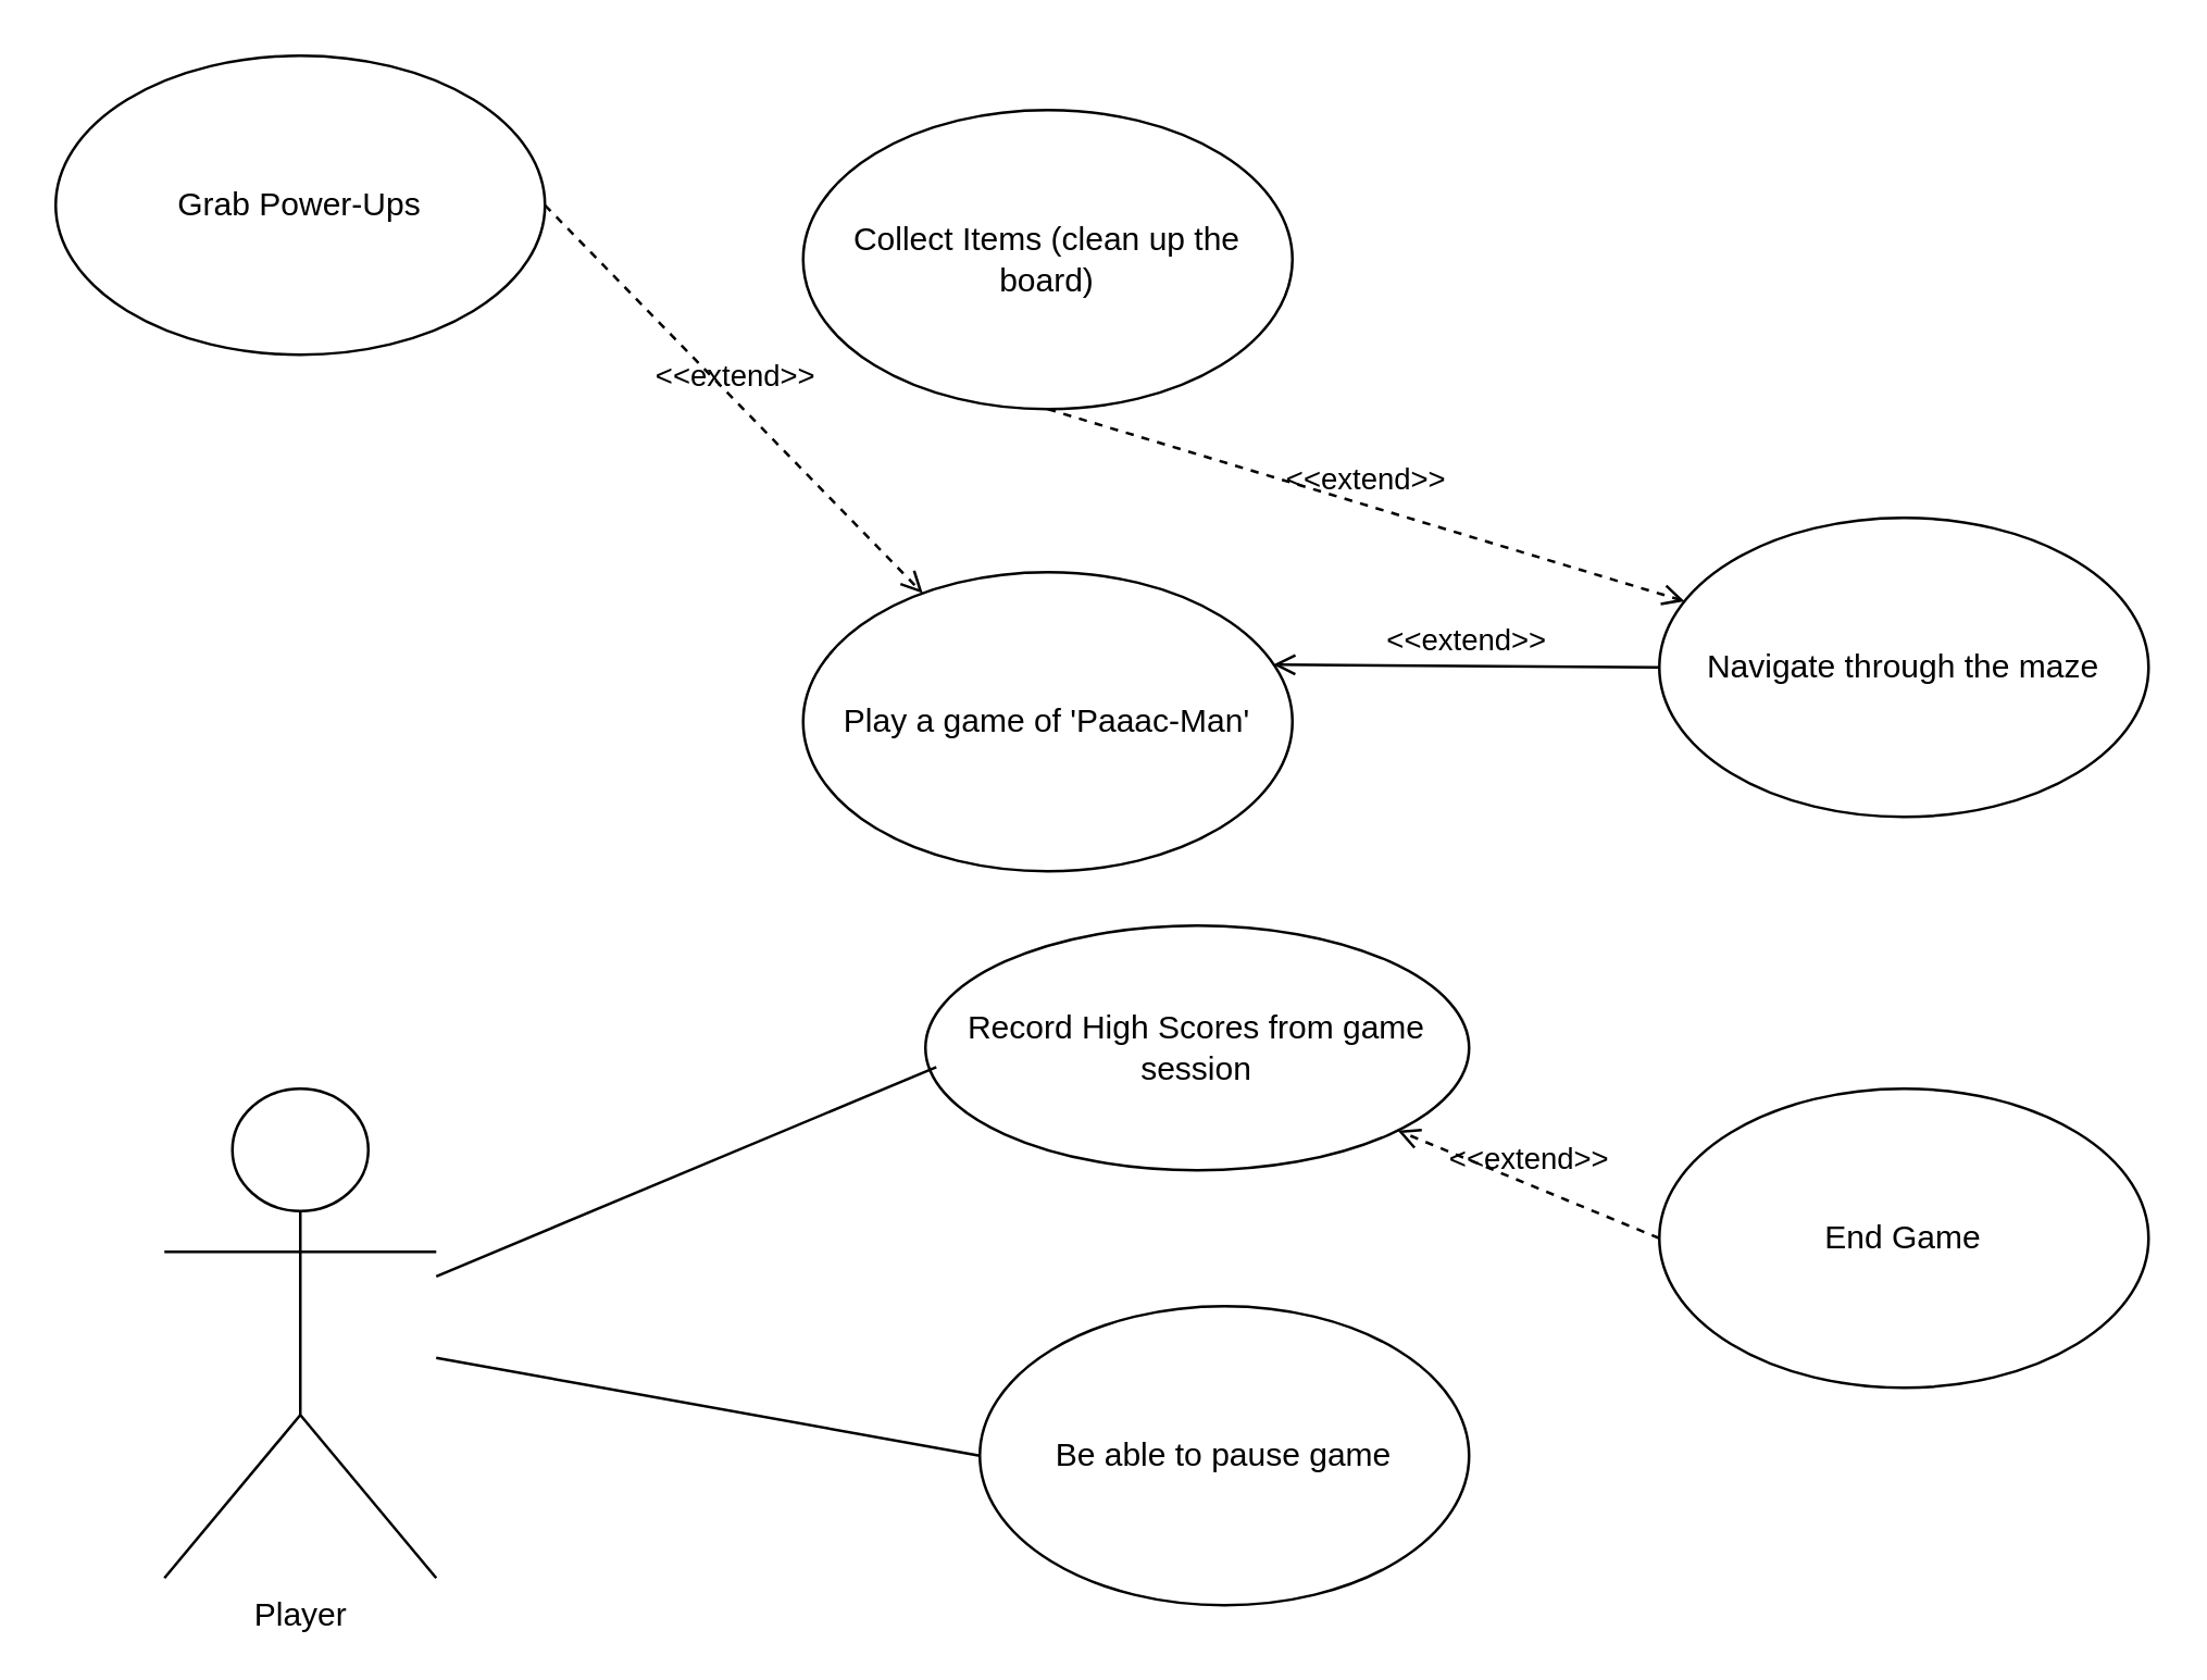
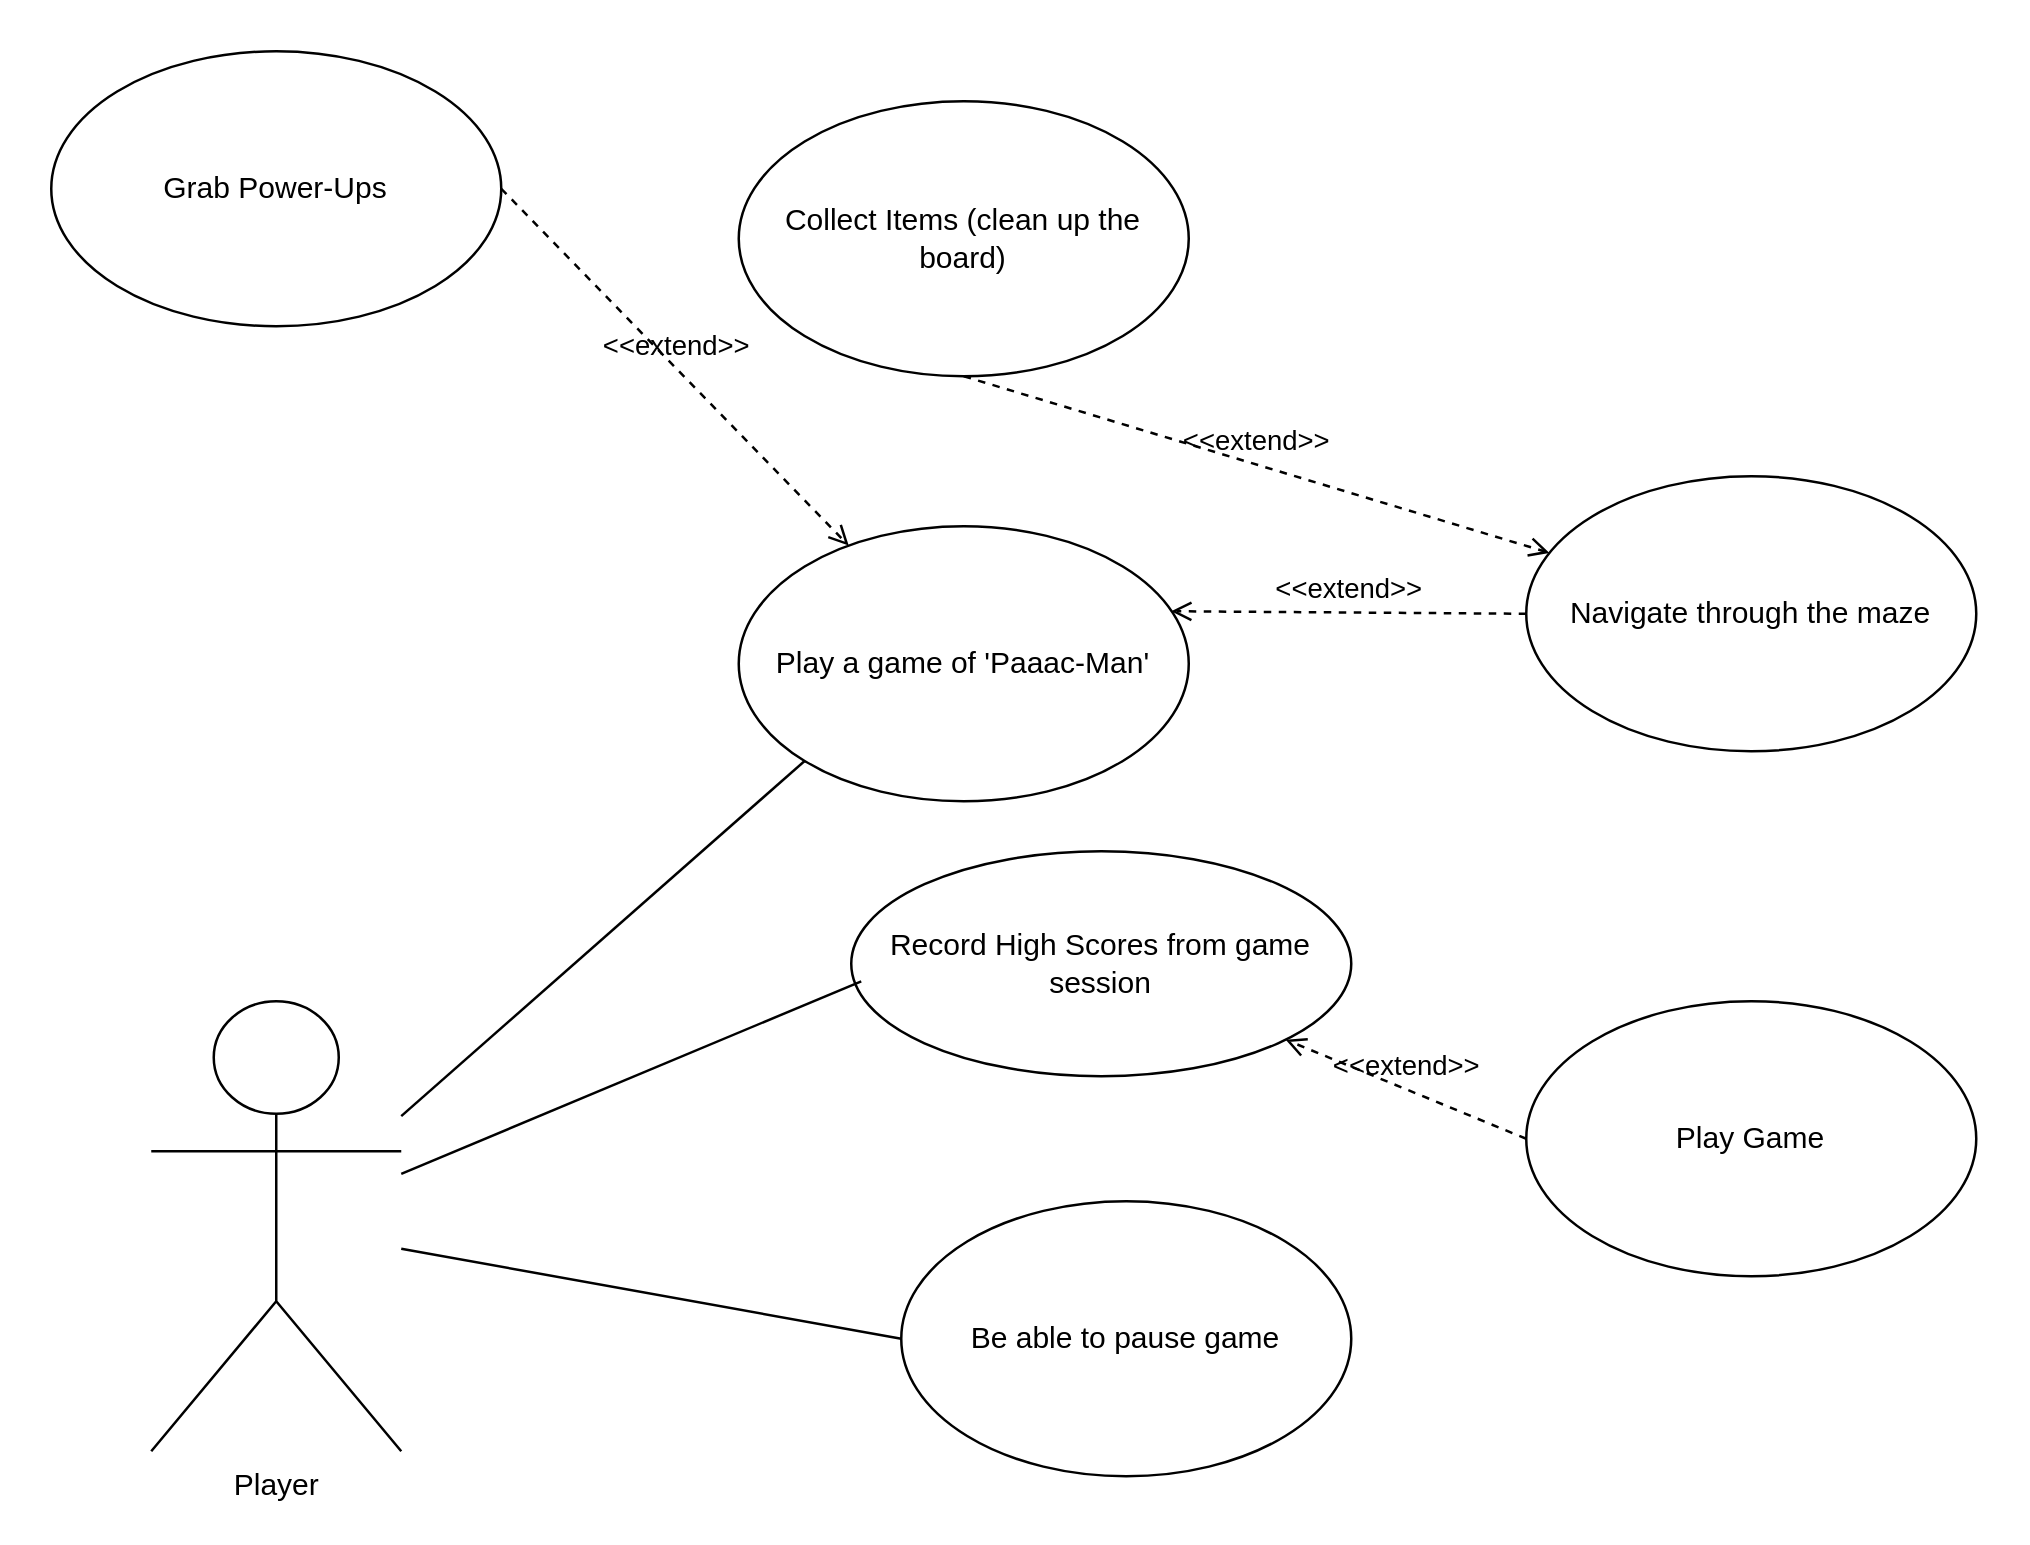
  <mxCell id="0" />
  <mxCell id="1" parent="0" />
  <mxCell id="2" value="Player&lt;div&gt;&lt;br&gt;&lt;/div&gt;" style="shape=umlActor;verticalLabelPosition=bottom;verticalAlign=top;html=1;outlineConnect=0;" vertex="1" parent="1"><mxGeometry x="60" y="400" width="100" height="180" as="geometry" /></mxCell>
  <mxCell id="3" value="Play a game of 'Paaac-Man'" style="ellipse;whiteSpace=wrap;html=1;" vertex="1" parent="1"><mxGeometry x="295" y="210" width="180" height="110" as="geometry" /></mxCell>
  <mxCell id="4" value="Record High Scores from game session" style="ellipse;whiteSpace=wrap;html=1;" vertex="1" parent="1"><mxGeometry x="340" y="340" width="200" height="90" as="geometry" /></mxCell>
  <mxCell id="5" value="Be able to pause game" style="ellipse;whiteSpace=wrap;html=1;" vertex="1" parent="1"><mxGeometry x="360" y="480" width="180" height="110" as="geometry" /></mxCell>
  <mxCell id="6" value="Navigate through the maze" style="ellipse;whiteSpace=wrap;html=1;" vertex="1" parent="1"><mxGeometry x="610" y="190" width="180" height="110" as="geometry" /></mxCell>
  <mxCell id="7" value="Collect Items (clean up the board)" style="ellipse;whiteSpace=wrap;html=1;" vertex="1" parent="1"><mxGeometry x="295" y="40" width="180" height="110" as="geometry" /></mxCell>
  <mxCell id="8" value="Grab Power-Ups" style="ellipse;whiteSpace=wrap;html=1;" vertex="1" parent="1"><mxGeometry x="20" y="20" width="180" height="110" as="geometry" /></mxCell>
  <mxCell id="9" value="&amp;lt;&amp;lt;extend&amp;gt;&amp;gt;" style="html=1;verticalAlign=bottom;labelBackgroundColor=none;endArrow=open;endFill=0;dashed=1;rounded=0;exitX=1;exitY=0.5;exitDx=0;exitDy=0;" edge="1" parent="1" source="8" target="3"><mxGeometry width="160" relative="1" as="geometry"><mxPoint x="240" y="50" as="sourcePoint" /><mxPoint x="400" y="50" as="targetPoint" /></mxGeometry></mxCell>
  <mxCell id="10" value="&amp;lt;&amp;lt;extend&amp;gt;&amp;gt;" style="html=1;verticalAlign=bottom;labelBackgroundColor=none;endArrow=open;endFill=0;dashed=1;rounded=0;exitX=0.5;exitY=1;exitDx=0;exitDy=0;" edge="1" parent="1" source="7" target="6"><mxGeometry width="160" relative="1" as="geometry"><mxPoint x="510" y="50" as="sourcePoint" /><mxPoint x="560" y="240" as="targetPoint" /></mxGeometry></mxCell>
- <mxCell id="11" value="&amp;lt;&amp;lt;extend&amp;gt;&amp;gt;" style="html=1;verticalAlign=bottom;labelBackgroundColor=none;endArrow=open;endFill=0;dashed=0;rounded=0;exitX=0;exitY=0.5;exitDx=0;exitDy=0;entryX=0.961;entryY=0.309;entryDx=0;entryDy=0;entryPerimeter=0;" edge="1" parent="1" source="6" target="3"><mxGeometry width="160" relative="1" as="geometry"><mxPoint x="600" y="161" as="sourcePoint" /><mxPoint x="535" y="270" as="targetPoint" /><Array as="points" /></mxGeometry></mxCell>
+ <mxCell id="11" value="&amp;lt;&amp;lt;extend&amp;gt;&amp;gt;" style="html=1;verticalAlign=bottom;labelBackgroundColor=none;endArrow=open;endFill=0;dashed=1;rounded=0;exitX=0;exitY=0.5;exitDx=0;exitDy=0;entryX=0.961;entryY=0.309;entryDx=0;entryDy=0;entryPerimeter=0;" edge="1" parent="1" source="6" target="3"><mxGeometry width="160" relative="1" as="geometry"><mxPoint x="600" y="161" as="sourcePoint" /><mxPoint x="535" y="270" as="targetPoint" /><Array as="points" /></mxGeometry></mxCell>
+ <mxCell id="12" value="" style="endArrow=none;html=1;rounded=0;entryX=0;entryY=1;entryDx=0;entryDy=0;" edge="1" parent="1" source="2" target="3"><mxGeometry width="50" height="50" relative="1" as="geometry"><mxPoint x="270" y="320" as="sourcePoint" /><mxPoint x="320" y="270" as="targetPoint" /></mxGeometry></mxCell>
  <mxCell id="13" value="" style="endArrow=none;html=1;rounded=0;entryX=0.02;entryY=0.578;entryDx=0;entryDy=0;entryPerimeter=0;" edge="1" parent="1" source="2" target="4"><mxGeometry width="50" height="50" relative="1" as="geometry"><mxPoint x="190" y="581" as="sourcePoint" /><mxPoint x="356" y="400" as="targetPoint" /></mxGeometry></mxCell>
  <mxCell id="14" value="" style="endArrow=none;html=1;rounded=0;entryX=0;entryY=0.5;entryDx=0;entryDy=0;" edge="1" parent="1" source="2" target="5"><mxGeometry width="50" height="50" relative="1" as="geometry"><mxPoint x="170" y="479" as="sourcePoint" /><mxPoint x="354" y="402" as="targetPoint" /></mxGeometry></mxCell>
- <mxCell id="15" value="End Game" style="ellipse;whiteSpace=wrap;html=1;" vertex="1" parent="1"><mxGeometry x="610" y="400" width="180" height="110" as="geometry" /></mxCell>
+ <mxCell id="15" value="Play Game" style="ellipse;whiteSpace=wrap;html=1;" vertex="1" parent="1"><mxGeometry x="610" y="400" width="180" height="110" as="geometry" /></mxCell>
  <mxCell id="16" value="&amp;lt;&amp;lt;extend&amp;gt;&amp;gt;" style="html=1;verticalAlign=bottom;labelBackgroundColor=none;endArrow=open;endFill=0;dashed=1;rounded=0;exitX=0;exitY=0.5;exitDx=0;exitDy=0;" edge="1" parent="1" source="15" target="4"><mxGeometry width="160" relative="1" as="geometry"><mxPoint x="570" y="620" as="sourcePoint" /><mxPoint x="730" y="620" as="targetPoint" /></mxGeometry></mxCell>
